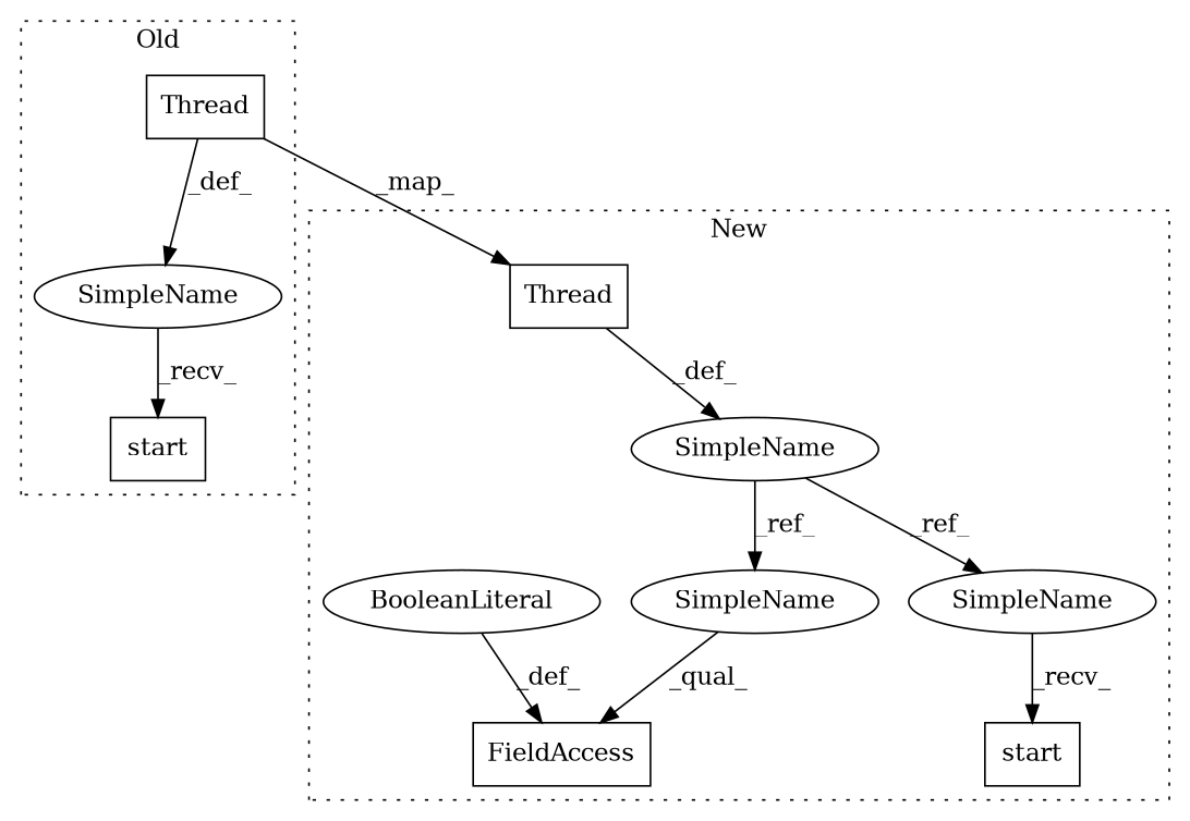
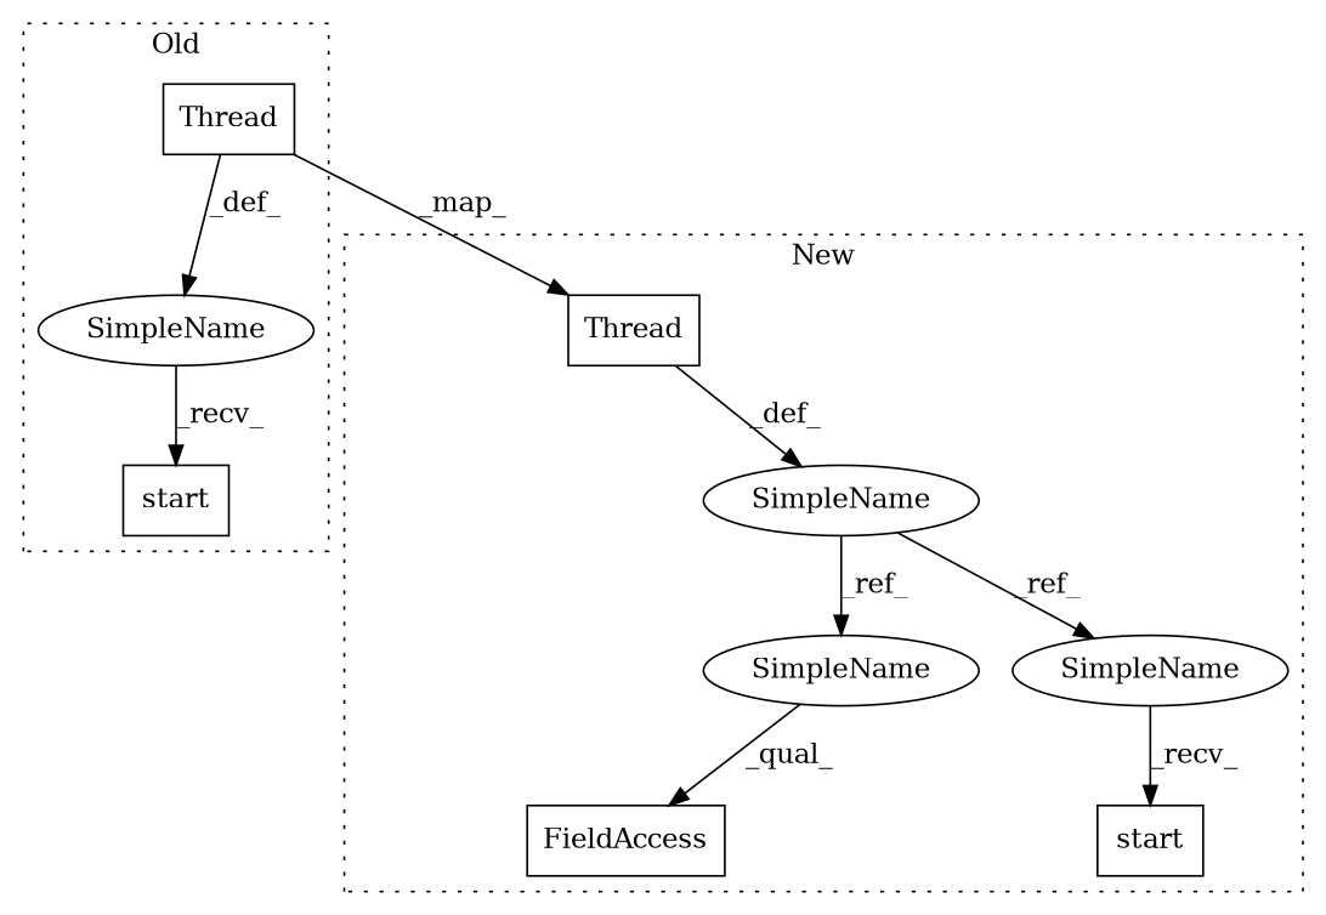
  digraph {
    node [a=32 l=1 s=583 shape=box]
    n1 [l="7,2" label=Thread s="490,549"]
    n2 [a=42 label=SimpleName shape=ellipse l="" s=""]
    n3 [l=7 label=start s=552]
    n4 [l="7,2" label=Thread s="516,575"]
    n5 [a=42 label=SimpleName s=514 shape=ellipse]
    n6 [a=22 l=8 label=FieldAccess]
    n7 [l=7 label=start s=604]
-   n8 [a=9 l=4 label=BooleanLiteral s=592 shape=ellipse]
    n9 [a=42 label=SimpleName s=602 shape=ellipse]
    n10 [a=42 label=SimpleName shape=ellipse]
    subgraph cluster_1 {
      label=Old
      style=dotted
      n1
      n2
      n3
    }
    subgraph cluster_2 {
      label=New
      style=dotted
      n4
      n5
      n6
      n7
-     n8
      n9
      n10
    }
    n1 -> n2 [label=_def_]
    n1 -> n4 [label=_map_]
    n2 -> n3 [label=_recv_]
    n4 -> n5 [label=_def_]
    n5 -> n9 [label=_ref_]
    n5 -> n10 [label=_ref_]
-   n8 -> n6 [label=_def_]
    n9 -> n7 [label=_recv_]
    n10 -> n6 [label=_qual_]
  }
